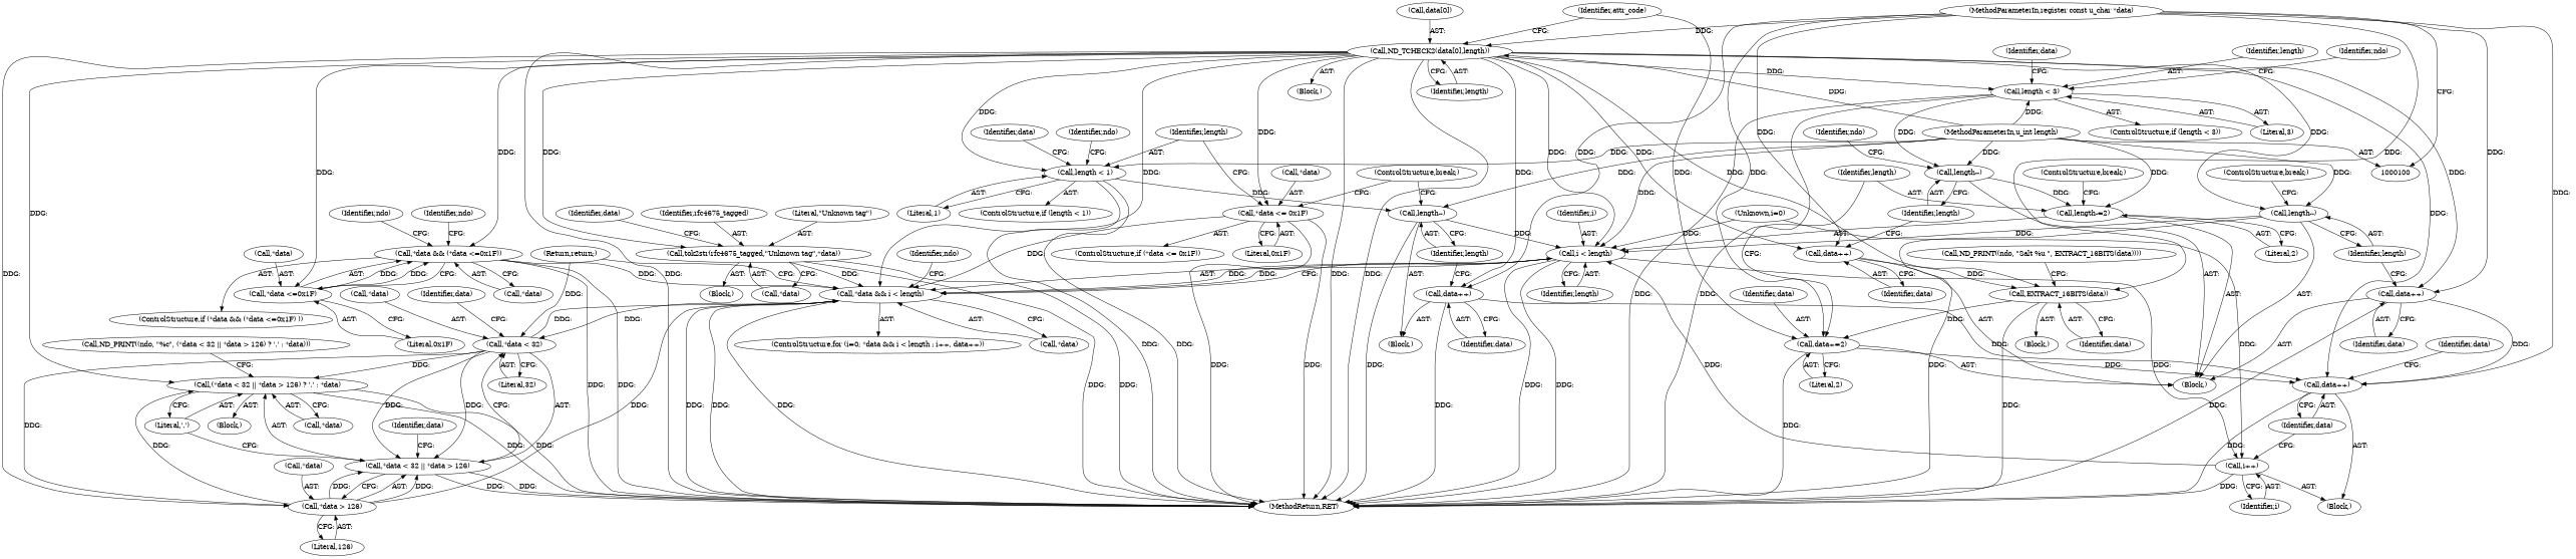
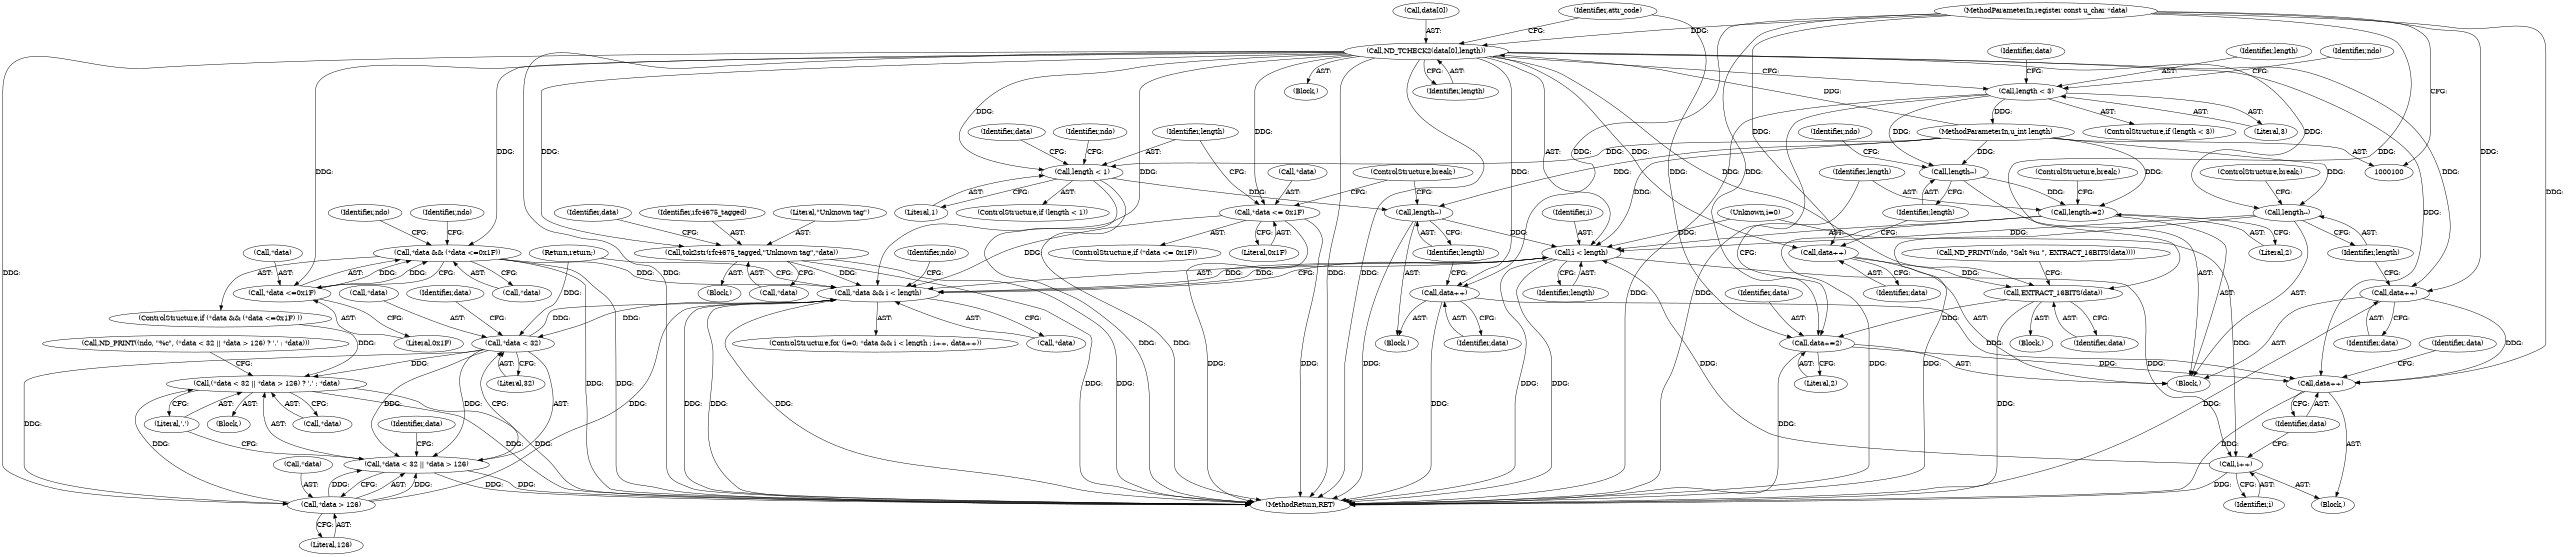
  digraph {
    n1 [label="(Call,ND_TCHECK2(data[0],length))"]
    n2 [label="(Call,length < 3)"]
    n3 [label="(Call,i < length)"]
    n4 [label="(Call,*data && i < length)"]
    n5 [label="(Call,(*data < 32 || *data > 126) ? '.' : *data)"]
    n6 [label="(Call,*data > 126)"]
    n7 [label="(Call,*data && (*data <=0x1F))"]
    n8 [label="(Call,*data <=0x1F)"]
    n9 [label="(Call,data++)"]
    n10 [label="(Call,EXTRACT_16BITS(data))"]
    n11 [label="(Call,data++)"]
    n12 [label="(Call,*data <= 0x1F)"]
    n13 [label="(Call,length < 1)"]
    n14 [label="(Call,data++)"]
    n15 [label="(Call,tok2str(rfc4675_tagged,\"Unknown tag\",*data))"]
    n16 [label="(Call,data++)"]
    n17 [label="(Call,length--)"]
    n18 [label="(MethodReturn,RET)"]
    n19 [label="(Block,)"]
    n20 [label="(Identifier,length)"]
    n21 [label="(Call,length--)"]
    n22 [label="(ControlStructure,if (length < 3))"]
    n23 [label="(Literal,3)"]
    n24 [label="(Call,i++)"]
    n25 [label="(Identifier,length)"]
    n26 [label="(Call,*data < 32)"]
    n27 [label="(Call,*data)"]
    n28 [label="(ControlStructure,for (i=0; *data && i < length ; i++, data++))"]
    n29 [label="(Call,*data < 32 || *data > 126)"]
    n30 [label="(Literal,32)"]
    n31 [label="(Call,*data)"]
    n32 [label="(Block,)"]
    n33 [label="(Literal,'.')"]
    n34 [label="(Literal,126)"]
    n35 [label="(Call,*data)"]
    n36 [label="(ControlStructure,if (*data && (*data <=0x1F) ))"]
    n37 [label="(Literal,0x1F)"]
    n38 [label="(Block,)"]
    n39 [label="(Identifier,data)"]
    n40 [label="(Call,data+=2)"]
    n41 [label="(Block,)"]
    n42 [label="(Identifier,data)"]
    n43 [label="(Literal,2)"]
    n44 [label="(Block,)"]
    n45 [label="(Identifier,data)"]
    n46 [label="(ControlStructure,if (*data <= 0x1F))"]
    n47 [label="(Literal,0x1F)"]
    n48 [label="(Call,length--)"]
    n49 [label="(ControlStructure,if (length < 1))"]
    n50 [label="(Literal,1)"]
    n51 [label="(Block,)"]
    n52 [label="(Identifier,data)"]
    n53 [label="(Block,)"]
    n54 [label="(Call,*data)"]
    n55 [label="(Identifier,data)"]
    n56 [label="(Identifier,length)"]
    n57 [label="(MethodParameterIn,register const u_char *data)"]
    1000100
    n59 [label="(MethodParameterIn,u_int length)"]
    n60 [label="(Call,length-=2)"]
    n61 [label="(Identifier,length)"]
    n62 [label="(Literal,2)"]
    n63 [label="(Identifier,length)"]
    n64 [label="(Identifier,i)"]
    n65 [label="(Identifier,attr_code)"]
    n66 [label="(Identifier,length)"]
    n67 [label="(Literal,\"Unknown tag\")"]
    n68 [label="(Identifier,data)"]
    n69 [label="(Return,return;)"]
    n70 [label="(Call,*data)"]
    n71 [label="(Identifier,ndo)"]
    n72 [label="(Call,ND_PRINT((ndo, \"Salt %u \", EXTRACT_16BITS(data))))"]
    n73 [label="(Identifier,ndo)"]
    n74 [label="(ControlStructure,break;)"]
    n75 [label="(Identifier,ndo)"]
    n76 [label="(Call,*data)"]
    n77 [label="(Identifier,length)"]
    n78 [label="(Call,data[0])"]
    n79 [label="(Identifier,data)"]
    n80 [label="(ControlStructure,break;)"]
    n81 [label="(Unknown,i=0)"]
    n82 [label="(Identifier,rfc4675_tagged)"]
    n83 [label="(Identifier,data)"]
    n84 [label="(Identifier,length)"]
    n85 [label="(ControlStructure,break;)"]
    n86 [label="(Identifier,data)"]
    n87 [label="(Call,ND_PRINT((ndo, \"%c\", (*data < 32 || *data > 126) ? '.' : *data)))"]
    n88 [label="(Identifier,data)"]
    n89 [label="(Identifier,ndo)"]
    n90 [label="(Identifier,data)"]
    n91 [label="(Identifier,ndo)"]
    n92 [label="(Call,*data)"]
    n93 [label="(Identifier,i)"]
    n94 [label="(Call,*data)"]
    n95 [label="(Identifier,ndo)"]
    n96 [label="(Identifier,data)"]
-   n1 -> n2 [label="DDG: "]
-   n1 -> n3 [label="DDG: "]
+   n1 -> n2 [label="CFG: "]
+   n1 -> n3 [label="AST: "]
    n1 -> n4 [label="DDG: "]
-   n1 -> n5 [label="DDG: "]
+   n36 -> n5 [label="DDG: "]
    n1 -> n6 [label="DDG: "]
    n1 -> n7 [label="DDG: "]
    n1 -> n8 [label="DDG: "]
    n1 -> n9 [label="DDG: "]
    n1 -> n10 [label="DDG: "]
    n1 -> n11 [label="DDG: "]
    n1 -> n12 [label="DDG: "]
    n1 -> n13 [label="DDG: "]
    n1 -> n14 [label="DDG: "]
    n1 -> n15 [label="DDG: "]
    n1 -> n16 [label="DDG: "]
    n1 -> n17 [label="DDG: "]
    n1 -> n18 [label="DDG: "]
    n1 -> n18 [label="DDG: "]
    n1 -> n18 [label="DDG: "]
    n1 -> n19 [label="AST: "]
    n1 -> n20 [label="CFG: "]
    n2 -> n18 [label="DDG: "]
    n2 -> n18 [label="DDG: "]
    n2 -> n21 [label="DDG: "]
    n2 -> n22 [label="AST: "]
    n2 -> n23 [label="AST: "]
    n3 -> n4 [label="AST: "]
    n3 -> n4 [label="DDG: "]
    n3 -> n4 [label="DDG: "]
    n3 -> n18 [label="DDG: "]
    n3 -> n18 [label="DDG: "]
    n3 -> n24 [label="DDG: "]
    n3 -> n25 [label="CFG: "]
    n4 -> n3 [label="CFG: "]
    n4 -> n18 [label="DDG: "]
    n4 -> n18 [label="DDG: "]
    n4 -> n18 [label="DDG: "]
    n4 -> n26 [label="DDG: "]
    n4 -> n27 [label="CFG: "]
    n4 -> n28 [label="AST: "]
    n5 -> n18 [label="DDG: "]
    n5 -> n18 [label="DDG: "]
    n5 -> n31 [label="CFG: "]
    n5 -> n32 [label="AST: "]
    n5 -> n33 [label="CFG: "]
    n6 -> n4 [label="DDG: "]
    n6 -> n5 [label="DDG: "]
    n6 -> n29 [label="AST: "]
    n6 -> n29 [label="DDG: "]
    n6 -> n29 [label="DDG: "]
    n6 -> n34 [label="CFG: "]
    n7 -> n4 [label="DDG: "]
    n7 -> n8 [label="CFG: "]
    n7 -> n18 [label="DDG: "]
    n7 -> n18 [label="DDG: "]
    n7 -> n35 [label="CFG: "]
    n7 -> n36 [label="AST: "]
    n8 -> n7 [label="AST: "]
    n8 -> n7 [label="DDG: "]
    n8 -> n7 [label="DDG: "]
    n8 -> n37 [label="CFG: "]
    n9 -> n10 [label="DDG: "]
    n9 -> n38 [label="AST: "]
    n9 -> n39 [label="CFG: "]
    n10 -> n18 [label="DDG: "]
    n10 -> n40 [label="DDG: "]
    n10 -> n41 [label="AST: "]
    n10 -> n42 [label="CFG: "]
    n11 -> n18 [label="DDG: "]
    n11 -> n44 [label="AST: "]
    n11 -> n45 [label="CFG: "]
    n12 -> n4 [label="DDG: "]
    n12 -> n18 [label="DDG: "]
    n12 -> n18 [label="DDG: "]
    n12 -> n46 [label="AST: "]
    n12 -> n47 [label="CFG: "]
    n13 -> n18 [label="DDG: "]
    n13 -> n18 [label="DDG: "]
    n13 -> n48 [label="DDG: "]
    n13 -> n49 [label="AST: "]
    n13 -> n50 [label="CFG: "]
    n14 -> n11 [label="DDG: "]
    n14 -> n18 [label="DDG: "]
    n14 -> n51 [label="AST: "]
    n14 -> n52 [label="CFG: "]
    n15 -> n4 [label="DDG: "]
    n15 -> n18 [label="DDG: "]
    n15 -> n18 [label="DDG: "]
    n15 -> n53 [label="AST: "]
    n15 -> n54 [label="CFG: "]
    n16 -> n11 [label="DDG: "]
    n16 -> n18 [label="DDG: "]
    n16 -> n38 [label="AST: "]
    n16 -> n55 [label="CFG: "]
    n17 -> n3 [label="DDG: "]
    n17 -> n18 [label="DDG: "]
    n17 -> n38 [label="AST: "]
    n17 -> n56 [label="CFG: "]
    n20 -> n1 [label="AST: "]
    n21 -> n38 [label="AST: "]
    n21 -> n60 [label="DDG: "]
    n21 -> n61 [label="CFG: "]
    n23 -> n2 [label="AST: "]
    n24 -> n3 [label="DDG: "]
    n24 -> n18 [label="DDG: "]
    n24 -> n44 [label="AST: "]
    n24 -> n64 [label="CFG: "]
    n25 -> n3 [label="AST: "]
    n26 -> n4 [label="DDG: "]
    n26 -> n5 [label="DDG: "]
    n26 -> n6 [label="DDG: "]
    n26 -> n29 [label="AST: "]
    n26 -> n29 [label="DDG: "]
    n26 -> n29 [label="DDG: "]
    n26 -> n30 [label="CFG: "]
    n27 -> n4 [label="AST: "]
    n29 -> n5 [label="AST: "]
    n29 -> n6 [label="CFG: "]
    n29 -> n18 [label="DDG: "]
    n29 -> n18 [label="DDG: "]
    n29 -> n26 [label="CFG: "]
    n30 -> n26 [label="AST: "]
    n31 -> n5 [label="AST: "]
    n33 -> n5 [label="AST: "]
    n33 -> n29 [label="CFG: "]
    n34 -> n6 [label="AST: "]
    n35 -> n7 [label="AST: "]
    n37 -> n8 [label="AST: "]
    n39 -> n9 [label="AST: "]
    n40 -> n11 [label="DDG: "]
    n40 -> n18 [label="DDG: "]
    n40 -> n38 [label="AST: "]
    n40 -> n43 [label="CFG: "]
    n42 -> n10 [label="AST: "]
    n43 -> n40 [label="AST: "]
    n45 -> n11 [label="AST: "]
    n45 -> n24 [label="CFG: "]
    n47 -> n12 [label="AST: "]
    n48 -> n3 [label="DDG: "]
    n48 -> n18 [label="DDG: "]
    n48 -> n51 [label="AST: "]
    n48 -> n63 [label="CFG: "]
    n50 -> n13 [label="AST: "]
    n52 -> n14 [label="AST: "]
    n54 -> n15 [label="AST: "]
    n55 -> n16 [label="AST: "]
    n56 -> n16 [label="CFG: "]
    n56 -> n17 [label="AST: "]
    n57 -> n1 [label="DDG: "]
    n57 -> n9 [label="DDG: "]
    n57 -> n10 [label="DDG: "]
    n57 -> n11 [label="DDG: "]
    n57 -> n14 [label="DDG: "]
    n57 -> n16 [label="DDG: "]
    n57 -> n40 [label="DDG: "]
    n57 -> 1000100 [label="CFG: "]
    n59 -> n1 [label="DDG: "]
-   n59 -> n2 [label="DDG: "]
+   n2 -> n59 [label="DDG: "]
    n59 -> n3 [label="DDG: "]
    n59 -> n13 [label="DDG: "]
    n59 -> n17 [label="DDG: "]
    n59 -> n21 [label="DDG: "]
    n59 -> n48 [label="DDG: "]
    n59 -> 1000100 [label="AST: "]
    n59 -> n60 [label="DDG: "]
    n60 -> n3 [label="AST: "]
+   n60 -> n18 [label="DDG: "]
    n60 -> n38 [label="AST: "]
    n60 -> n62 [label="CFG: "]
    n61 -> n9 [label="CFG: "]
    n61 -> n21 [label="AST: "]
    n62 -> n60 [label="AST: "]
    n63 -> n14 [label="CFG: "]
    n63 -> n48 [label="AST: "]
    n64 -> n24 [label="AST: "]
    n65 -> n1 [label="CFG: "]
    n65 -> n40 [label="DDG: "]
    n66 -> n12 [label="CFG: "]
    n66 -> n13 [label="AST: "]
    n67 -> n15 [label="AST: "]
    n68 -> n2 [label="CFG: "]
    n69 -> n4 [label="CFG: "]
    n69 -> n26 [label="DDG: "]
    n70 -> n6 [label="AST: "]
    n71 -> n21 [label="CFG: "]
    n72 -> n10 [label="CFG: "]
    n73 -> n4 [label="CFG: "]
    n74 -> n60 [label="CFG: "]
    n75 -> n7 [label="CFG: "]
    n76 -> n8 [label="AST: "]
    n77 -> n40 [label="CFG: "]
    n77 -> n60 [label="AST: "]
    n78 -> n1 [label="AST: "]
    n79 -> n13 [label="CFG: "]
    n80 -> n17 [label="CFG: "]
    n81 -> n3 [label="DDG: "]
    n81 -> n24 [label="DDG: "]
    n82 -> n15 [label="AST: "]
    n83 -> n11 [label="CFG: "]
    n84 -> n2 [label="AST: "]
    n85 -> n12 [label="CFG: "]
    n85 -> n48 [label="CFG: "]
    n86 -> n29 [label="CFG: "]
    n87 -> n5 [label="CFG: "]
    n88 -> n40 [label="AST: "]
    n89 -> n7 [label="CFG: "]
    n90 -> n15 [label="CFG: "]
    n91 -> n13 [label="CFG: "]
    n92 -> n12 [label="AST: "]
    n93 -> n3 [label="AST: "]
    n94 -> n26 [label="AST: "]
    n95 -> n2 [label="CFG: "]
    n96 -> n26 [label="CFG: "]
  }
